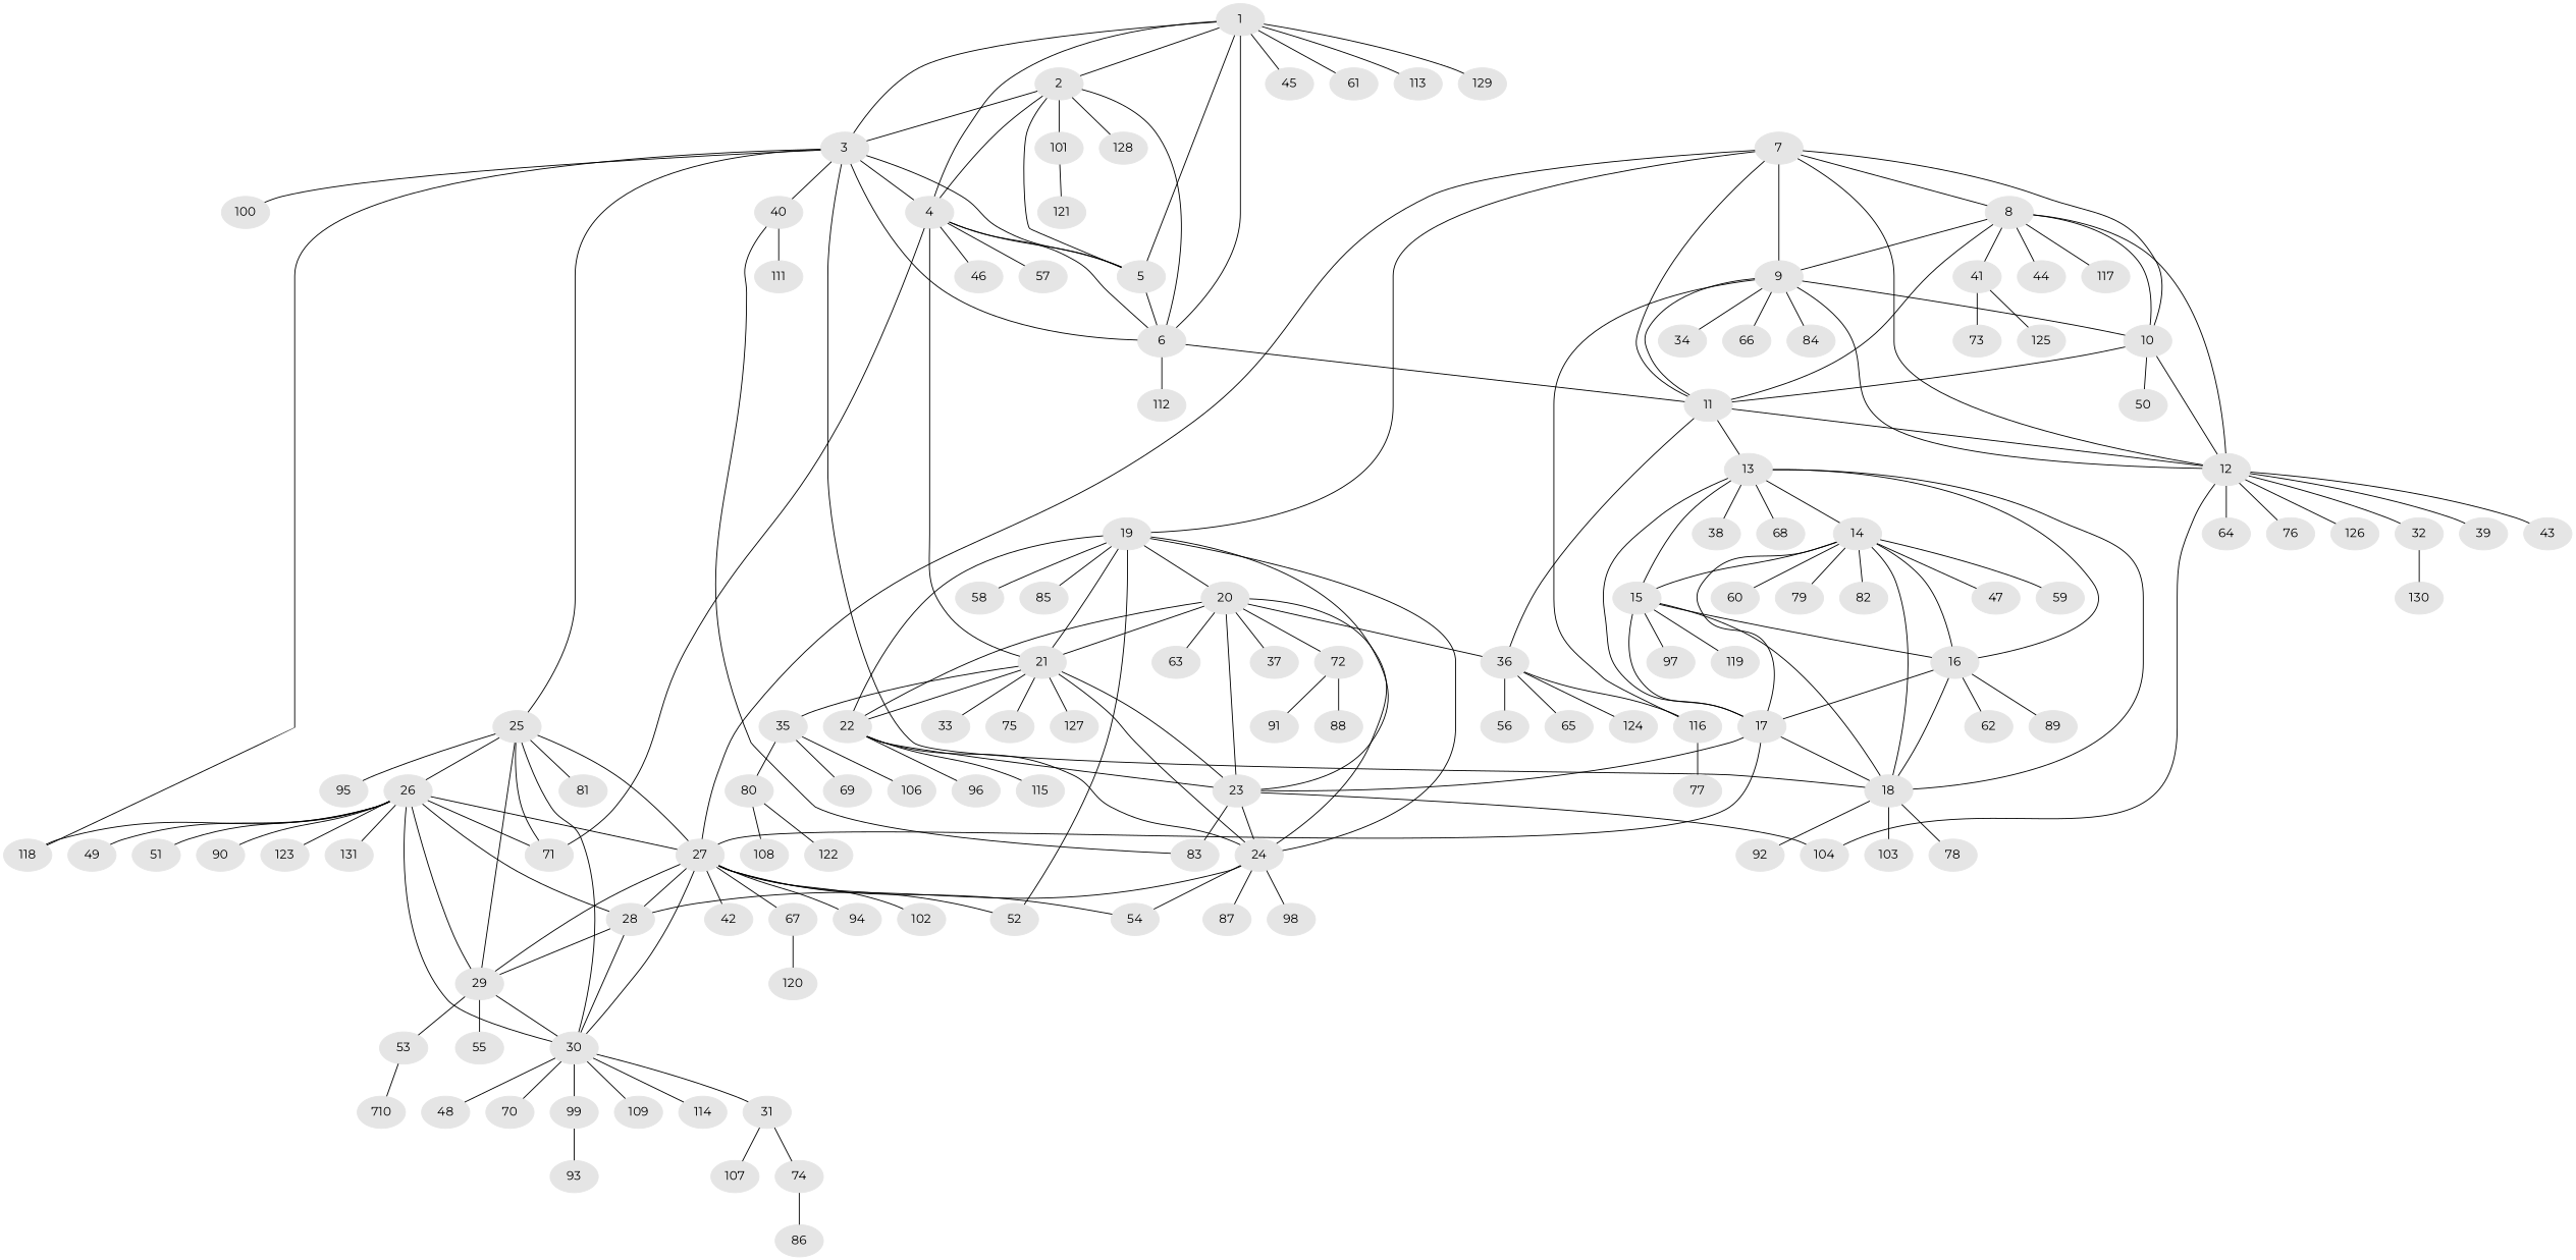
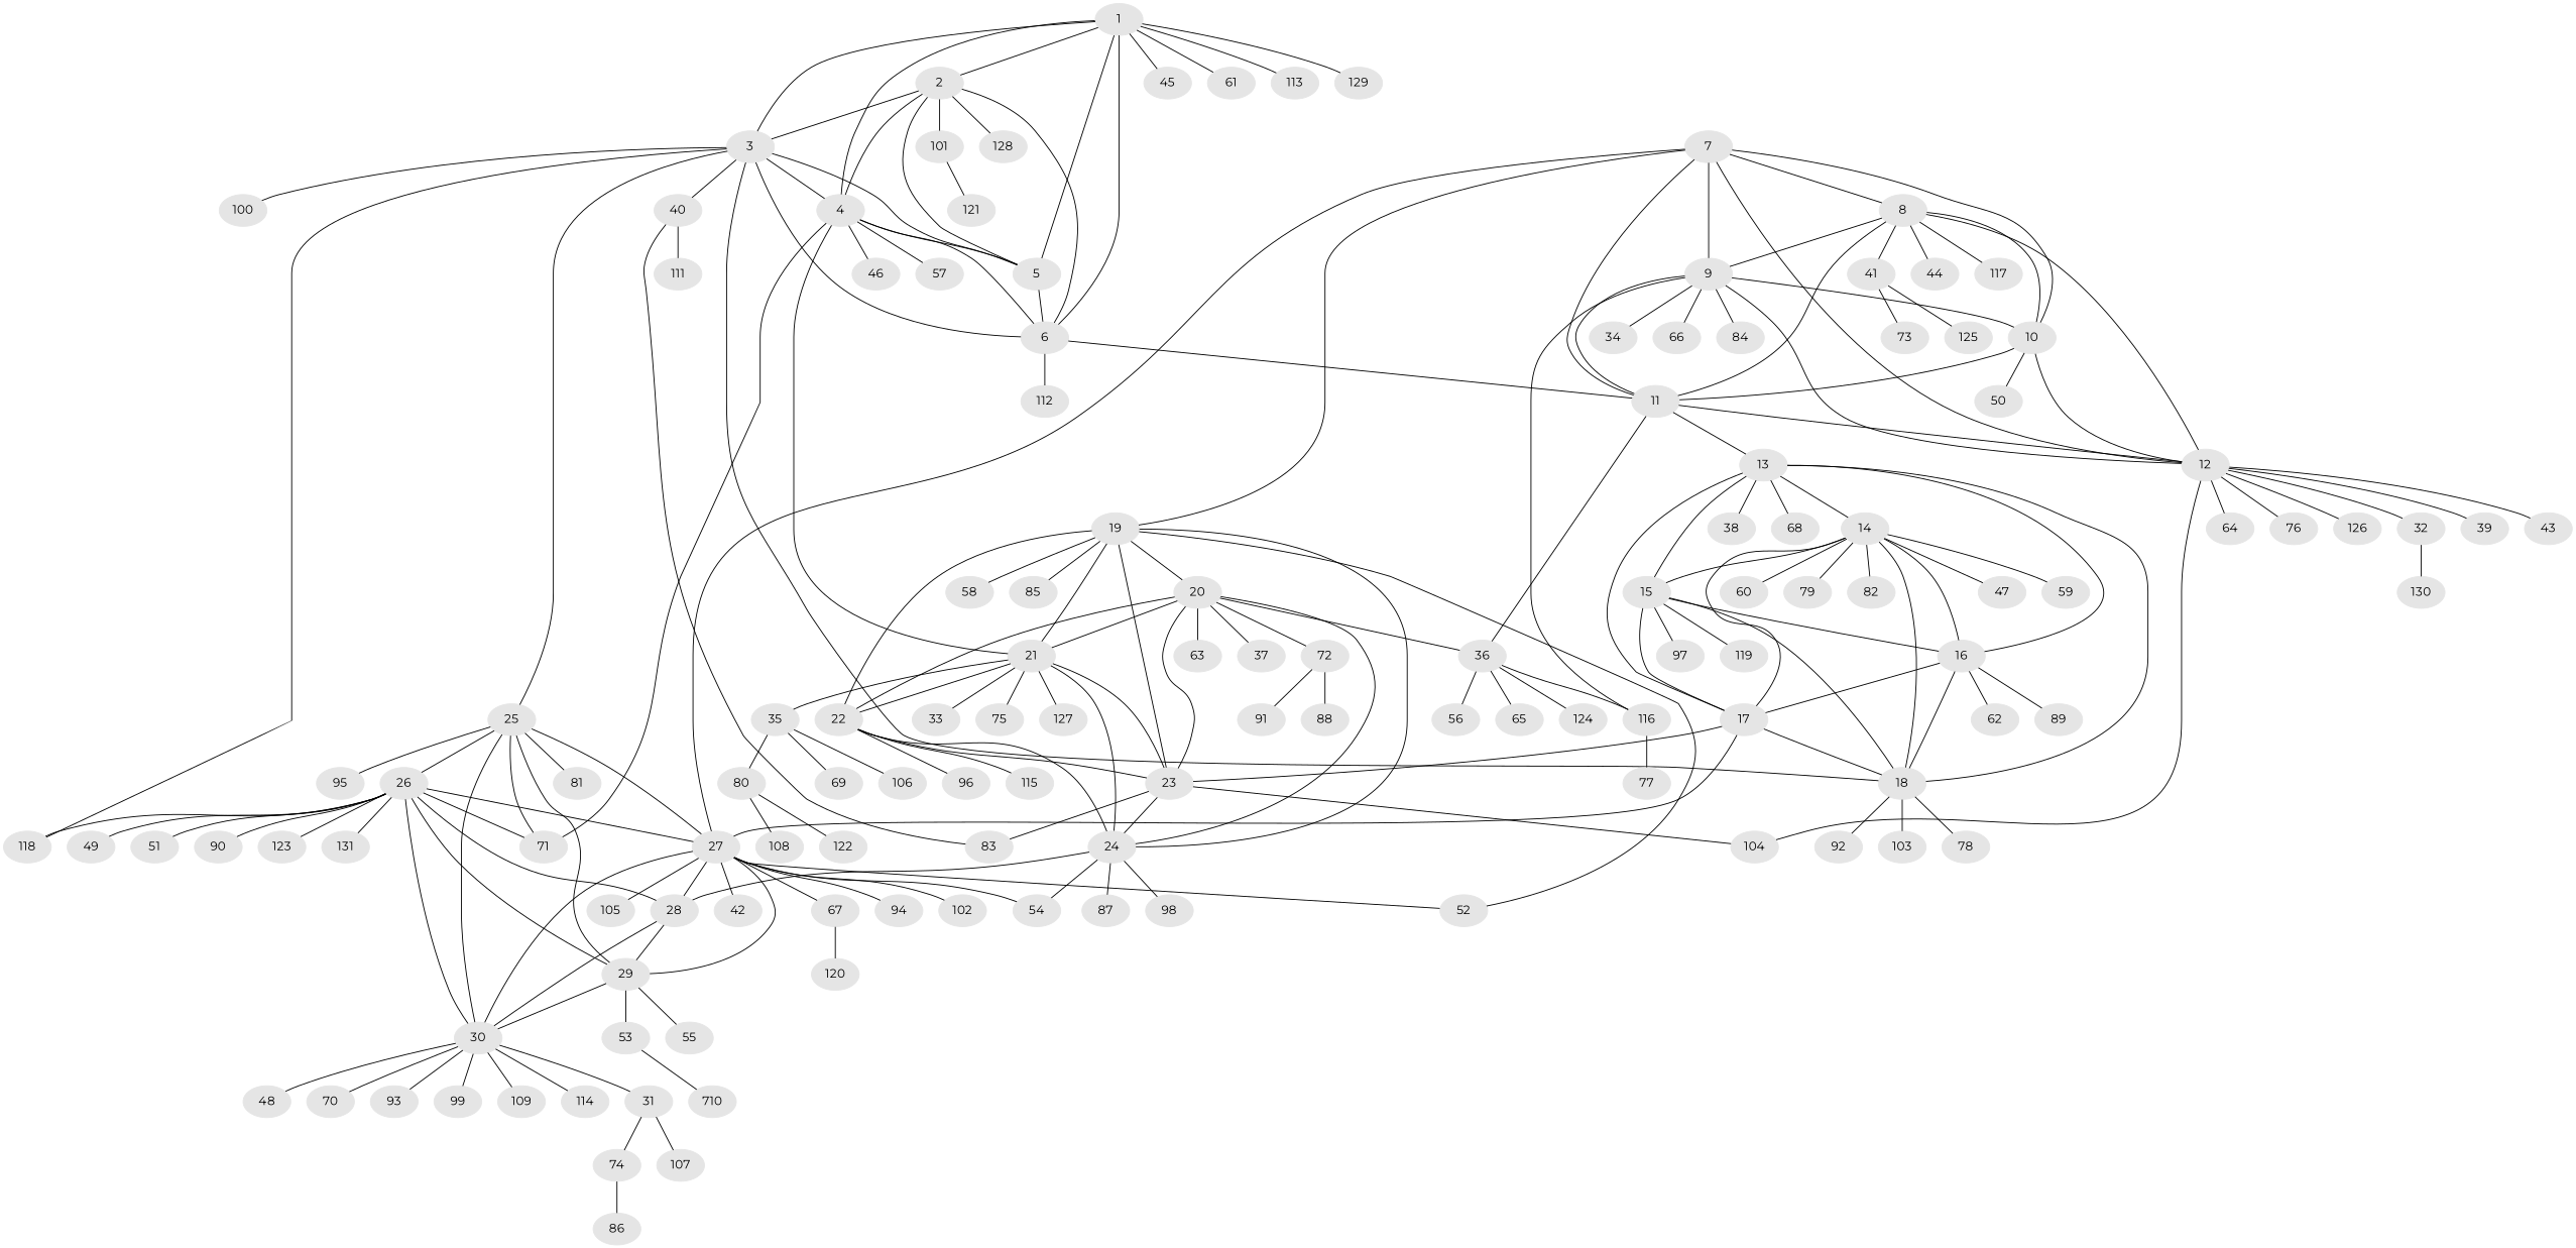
  graph {
    fontname=Montserrat
    node [color=gray90 fontname=Montserrat style=filled]
    edge [fontname=Montserrat]
    1
    2
    3
    4
    5
    6
    45
    61
    113
    129
    101
    128
    18
    25
    40
    100
    118
    21
    46
    57
    71
    11
    112
    121
    78
    92
    103
    27
    26
    29
    30
    81
    95
    83
    111
    23
    22
    24
    33
    35
    75
    127
    12
    13
    36
    7
    8
    9
    10
    19
    41
    44
    117
    34
    66
    84
    116
    50
    32
    39
    43
    64
    76
    104
    126
    20
    52
    58
    85
    28
    54
    42
    67
    94
    102
+   105
    73
    125
    77
    14
    15
    16
    17
    38
    68
    56
    65
    124
    130
    47
    59
    60
    79
    82
    97
    119
    62
    89
    37
    63
    72
    96
    115
    87
    98
    88
    91
    69
    80
    106
    49
    51
    90
    123
    131
    53
    55
    31
    48
    70
    93
    99
    109
    114
    120
    n126 [label=710]
    74
    107
    86
    108
    122
    1 -- 2
    1 -- 3
    1 -- 4
    1 -- 5
    1 -- 6
    1 -- 45
    1 -- 61
    1 -- 113
    1 -- 129
    2 -- 3
    2 -- 4
    2 -- 5
    2 -- 6
    2 -- 101
    2 -- 128
    3 -- 4
    3 -- 5
    3 -- 6
    3 -- 18
    3 -- 25
    3 -- 40
    3 -- 100
    3 -- 118
    4 -- 5
    4 -- 6
    4 -- 21
    4 -- 46
    4 -- 57
    4 -- 71
    5 -- 6
    6 -- 11
    6 -- 112
    101 -- 121
    18 -- 78
    18 -- 92
    18 -- 103
    25 -- 71
    25 -- 27
    25 -- 26
    25 -- 29
    25 -- 30
    25 -- 81
    25 -- 95
    40 -- 83
    40 -- 111
    21 -- 23
    21 -- 22
    21 -- 24
    21 -- 33
    21 -- 35
    21 -- 75
    21 -- 127
    11 -- 12
    11 -- 13
    11 -- 36
    27 -- 29
    27 -- 30
    27 -- 52
    27 -- 28
    27 -- 54
    27 -- 42
    27 -- 67
    27 -- 94
    27 -- 102
+   27 -- 105
    26 -- 118
    26 -- 71
    26 -- 27
    26 -- 29
    26 -- 30
    26 -- 28
    26 -- 49
    26 -- 51
    26 -- 90
    26 -- 123
    26 -- 131
    29 -- 30
    29 -- 53
    29 -- 55
    30 -- 31
    30 -- 48
    30 -- 70
-   99 -- 93
+   30 -- 93
    30 -- 99
    30 -- 109
    30 -- 114
    23 -- 83
    23 -- 24
    23 -- 104
    22 -- 23
    22 -- 24
    22 -- 96
    22 -- 115
    24 -- 28
    24 -- 54
    24 -- 87
    24 -- 98
    35 -- 69
    35 -- 80
    35 -- 106
    12 -- 32
    12 -- 39
    12 -- 43
    12 -- 64
    12 -- 76
    12 -- 104
    12 -- 126
    13 -- 18
    13 -- 14
    13 -- 15
    13 -- 16
    13 -- 17
    13 -- 38
    13 -- 68
    36 -- 116
    36 -- 56
    36 -- 65
    36 -- 124
    7 -- 11
    7 -- 27
    7 -- 12
    7 -- 8
    7 -- 9
    7 -- 10
    7 -- 19
    8 -- 11
    8 -- 12
    8 -- 9
    8 -- 10
    8 -- 41
    8 -- 44
    8 -- 117
    9 -- 11
    9 -- 12
    9 -- 10
    9 -- 34
    9 -- 66
    9 -- 84
    9 -- 116
    10 -- 11
    10 -- 12
    10 -- 50
    19 -- 21
    19 -- 23
    19 -- 22
    19 -- 24
    19 -- 20
    19 -- 52
    19 -- 58
    19 -- 85
    41 -- 73
    41 -- 125
    116 -- 77
    32 -- 130
    20 -- 21
    20 -- 23
    20 -- 22
    20 -- 24
    20 -- 36
    20 -- 37
    20 -- 63
    20 -- 72
    28 -- 29
    28 -- 30
    67 -- 120
    14 -- 18
    14 -- 15
    14 -- 16
    14 -- 17
    14 -- 47
    14 -- 59
    14 -- 60
    14 -- 79
    14 -- 82
    15 -- 18
    15 -- 16
    15 -- 17
    15 -- 97
    15 -- 119
    16 -- 18
    16 -- 17
    16 -- 62
    16 -- 89
    17 -- 18
    17 -- 27
    17 -- 23
    72 -- 88
    72 -- 91
    80 -- 108
    80 -- 122
    53 -- n126
    31 -- 74
    31 -- 107
    74 -- 86
  }
